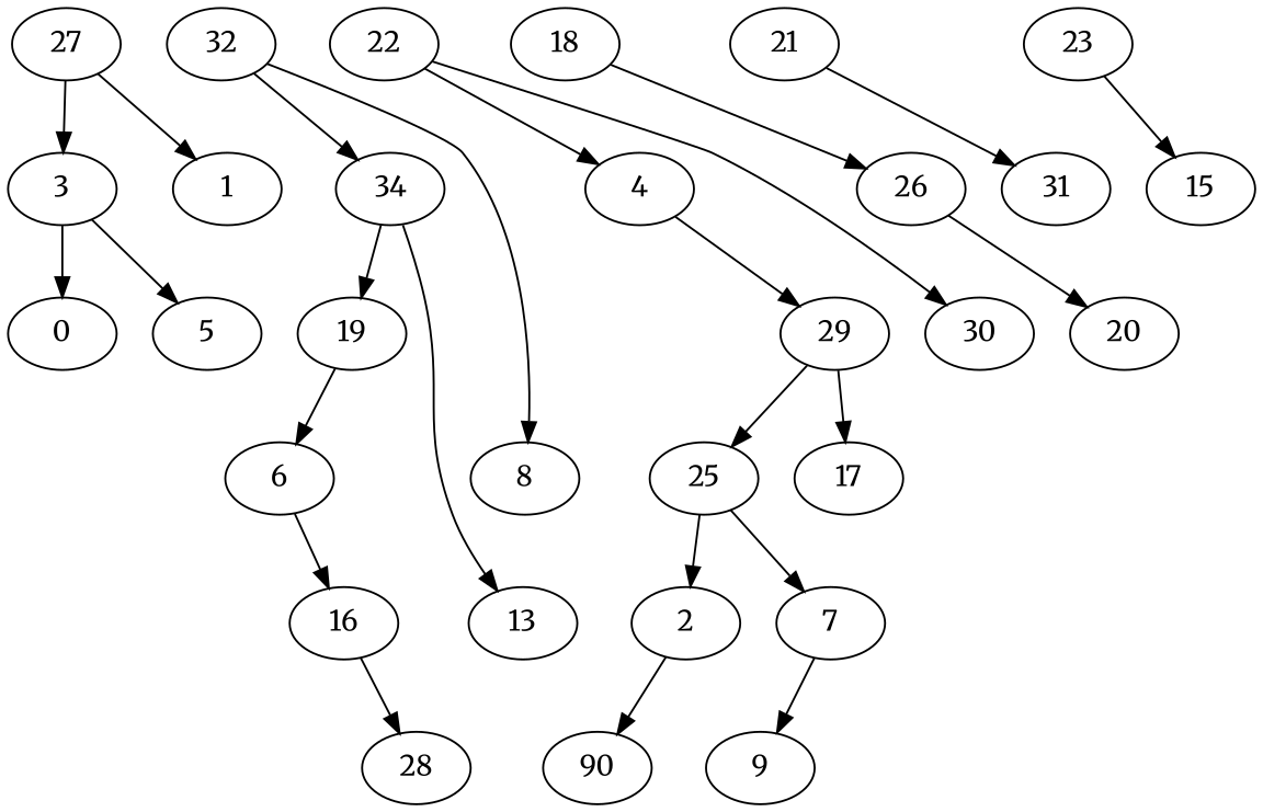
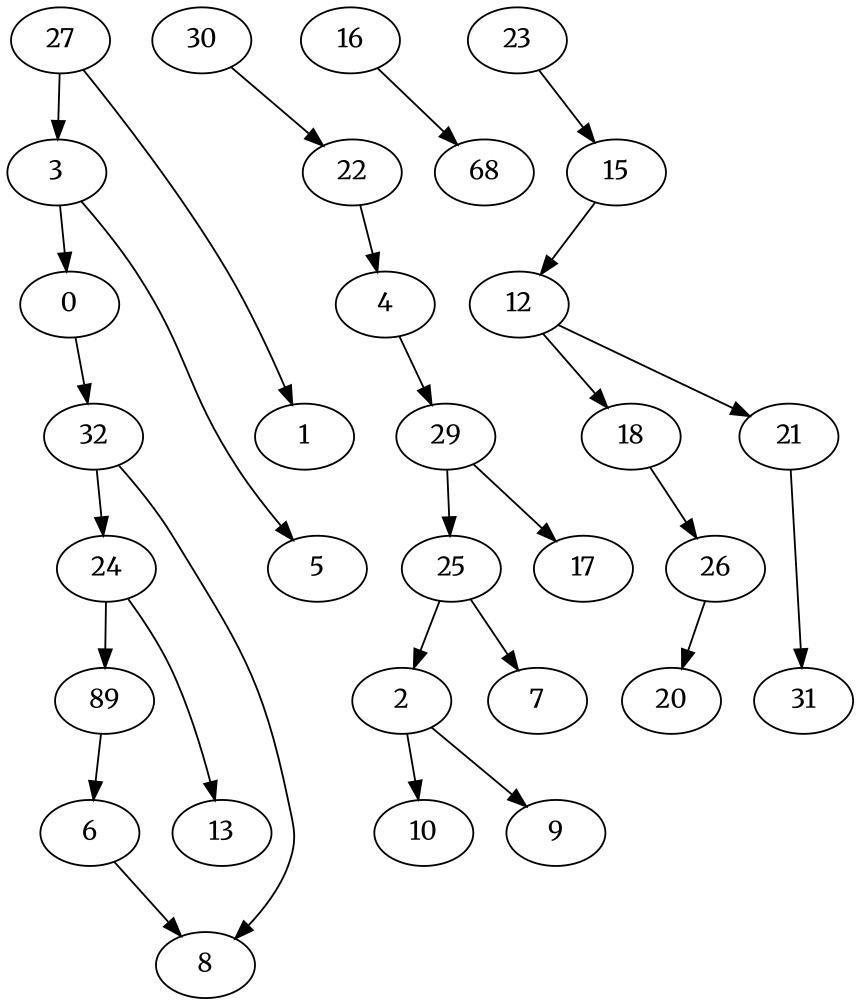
  digraph {
    fontname=Merriweather
    node [fontname=Merriweather]
    edge [fontname=Merriweather weight=0]
    0
    32
-   24 [label=34]
+   24
    8
    2
-   10 [label=90]
+   10
    3
    5
    4
    29
    25
    17
    6
    16
-   28
+   28 [label=68]
    7
    9
+   12
    18
    21
    26
    31
    23
    15
    20
-   19
+   19 [label=89]
    22
    13
    27
    1
    30
+   0 -> 32
    32 -> 24
    32 -> 8
    24 -> 19
    24 -> 13
    2 -> 10
    3 -> 0
    3 -> 5
    4 -> 29
    29 -> 25
    29 -> 17
    25 -> 2
    25 -> 7
-   6 -> 16
+   6 -> 8
    16 -> 28
-   7 -> 9
+   2 -> 9
+   12 -> 18
+   12 -> 21
    18 -> 26
    21 -> 31
    26 -> 20
    23 -> 15
+   15 -> 12
    19 -> 6
    22 -> 4
    27 -> 3
    27 -> 1
-   22 -> 30
+   30 -> 22
  }
